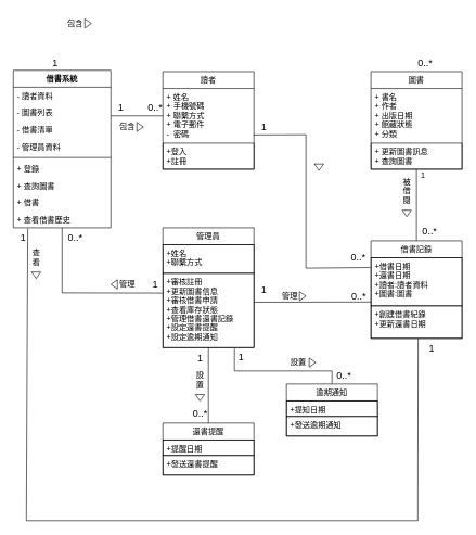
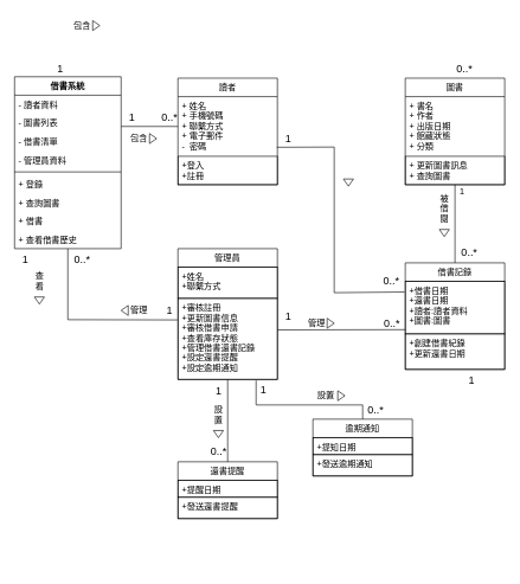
  <mxCell id="0" />
  <mxCell id="1" parent="0" />
  <mxCell id="2" style="edgeStyle=none;rounded=0;html=1;entryX=-0.005;entryY=0.266;entryDx=0;entryDy=0;entryPerimeter=0;startArrow=none;startFill=0;endArrow=none;endFill=0;" parent="1" source="4" target="30" edge="1"><mxGeometry relative="1" as="geometry"><Array as="points"><mxPoint x="95" y="449" /></Array></mxGeometry></mxCell>
- <mxCell id="3" style="edgeStyle=none;rounded=0;html=1;exitX=0.148;exitY=1.038;exitDx=0;exitDy=0;exitPerimeter=0;startArrow=none;startFill=0;endArrow=none;endFill=0;entryX=0.518;entryY=1.01;entryDx=0;entryDy=0;entryPerimeter=0;" parent="1" source="13" target="24" edge="1"><mxGeometry relative="1" as="geometry"><mxPoint x="651.99" y="539.5" as="targetPoint" /><Array as="points"><mxPoint x="40" y="799" /><mxPoint x="642" y="799" /></Array></mxGeometry></mxCell>
  <mxCell id="4" value="借書系統 " style="swimlane;fontStyle=1;align=center;verticalAlign=top;childLayout=stackLayout;horizontal=1;startSize=26;horizontalStack=0;resizeParent=1;resizeParentMax=0;resizeLast=0;collapsible=1;marginBottom=0;" parent="1" vertex="1"><mxGeometry x="20" y="107" width="150" height="242" as="geometry" /></mxCell>
  <mxCell id="5" value="- 讀者資料" style="text;strokeColor=none;fillColor=none;align=left;verticalAlign=top;spacingLeft=4;spacingRight=4;overflow=hidden;rotatable=0;points=[[0,0.5],[1,0.5]];portConstraint=eastwest;" parent="4" vertex="1"><mxGeometry y="26" width="150" height="26" as="geometry" /></mxCell>
  <mxCell id="6" value="- 圖書列表" style="text;strokeColor=none;fillColor=none;align=left;verticalAlign=top;spacingLeft=4;spacingRight=4;overflow=hidden;rotatable=0;points=[[0,0.5],[1,0.5]];portConstraint=eastwest;" parent="4" vertex="1"><mxGeometry y="52" width="150" height="26" as="geometry" /></mxCell>
  <mxCell id="7" value="- 借書清單" style="text;strokeColor=none;fillColor=none;align=left;verticalAlign=top;spacingLeft=4;spacingRight=4;overflow=hidden;rotatable=0;points=[[0,0.5],[1,0.5]];portConstraint=eastwest;" parent="4" vertex="1"><mxGeometry y="78" width="150" height="26" as="geometry" /></mxCell>
  <mxCell id="8" value="- 管理員資料" style="text;strokeColor=none;fillColor=none;align=left;verticalAlign=top;spacingLeft=4;spacingRight=4;overflow=hidden;rotatable=0;points=[[0,0.5],[1,0.5]];portConstraint=eastwest;" parent="4" vertex="1"><mxGeometry y="104" width="150" height="26" as="geometry" /></mxCell>
  <mxCell id="9" value="" style="line;strokeWidth=1;fillColor=none;align=left;verticalAlign=middle;spacingTop=-1;spacingLeft=3;spacingRight=3;rotatable=0;labelPosition=right;points=[];portConstraint=eastwest;strokeColor=inherit;" parent="4" vertex="1"><mxGeometry y="130" width="150" height="8" as="geometry" /></mxCell>
  <mxCell id="10" value="+ 登錄" style="text;strokeColor=none;fillColor=none;align=left;verticalAlign=top;spacingLeft=4;spacingRight=4;overflow=hidden;rotatable=0;points=[[0,0.5],[1,0.5]];portConstraint=eastwest;" parent="4" vertex="1"><mxGeometry y="138" width="150" height="26" as="geometry" /></mxCell>
  <mxCell id="11" value="+ 查詢圖書" style="text;strokeColor=none;fillColor=none;align=left;verticalAlign=top;spacingLeft=4;spacingRight=4;overflow=hidden;rotatable=0;points=[[0,0.5],[1,0.5]];portConstraint=eastwest;" parent="4" vertex="1"><mxGeometry y="164" width="150" height="26" as="geometry" /></mxCell>
  <mxCell id="12" value="+ 借書" style="text;strokeColor=none;fillColor=none;align=left;verticalAlign=top;spacingLeft=4;spacingRight=4;overflow=hidden;rotatable=0;points=[[0,0.5],[1,0.5]];portConstraint=eastwest;" parent="4" vertex="1"><mxGeometry y="190" width="150" height="26" as="geometry" /></mxCell>
  <mxCell id="13" value=" + 查看借書歷史" style="text;strokeColor=none;fillColor=none;align=left;verticalAlign=top;spacingLeft=4;spacingRight=4;overflow=hidden;rotatable=0;points=[[0,0.5],[1,0.5]];portConstraint=eastwest;" parent="4" vertex="1"><mxGeometry y="216" width="150" height="26" as="geometry" /></mxCell>
  <mxCell id="14" style="edgeStyle=none;rounded=0;html=1;entryX=-0.007;entryY=0.203;entryDx=0;entryDy=0;entryPerimeter=0;endArrow=none;endFill=0;exitX=-0.025;exitY=0.91;exitDx=0;exitDy=0;exitPerimeter=0;" parent="1" source="40" target="23" edge="1"><mxGeometry relative="1" as="geometry"><Array as="points"><mxPoint x="470" y="206" /><mxPoint x="470" y="411" /></Array></mxGeometry></mxCell>
  <mxCell id="15" value="讀者" style="swimlane;fontStyle=0;childLayout=stackLayout;horizontal=1;startSize=26;fillColor=none;horizontalStack=0;resizeParent=1;resizeParentMax=0;resizeLast=0;collapsible=1;marginBottom=0;" parent="1" vertex="1"><mxGeometry x="250" y="109" width="140" height="150" as="geometry" /></mxCell>
  <mxCell id="16" value="+ 姓名&#10;+ 手機號碼&#10;+ 聯繫方式&#10;+ 電子郵件&#10;-  密碼&#10;" style="text;strokeColor=none;fillColor=none;align=left;verticalAlign=top;spacingLeft=4;spacingRight=4;overflow=hidden;rotatable=0;points=[[0,0.5],[1,0.5]];portConstraint=eastwest;" parent="15" vertex="1"><mxGeometry y="26" width="140" height="84" as="geometry" /></mxCell>
  <mxCell id="17" value="+登入&#10;+註冊&#10;" style="text;strokeColor=default;fillColor=none;align=left;verticalAlign=top;spacingLeft=4;spacingRight=4;overflow=hidden;rotatable=0;points=[[0,0.5],[1,0.5]];portConstraint=eastwest;" parent="15" vertex="1"><mxGeometry y="110" width="140" height="40" as="geometry" /></mxCell>
  <mxCell id="18" style="edgeStyle=none;rounded=0;html=1;entryX=0.5;entryY=0;entryDx=0;entryDy=0;endArrow=none;endFill=0;" parent="1" source="19" target="22" edge="1"><mxGeometry relative="1" as="geometry" /></mxCell>
  <mxCell id="19" value="圖書" style="swimlane;fontStyle=0;childLayout=stackLayout;horizontal=1;startSize=26;fillColor=none;horizontalStack=0;resizeParent=1;resizeParentMax=0;resizeLast=0;collapsible=1;marginBottom=0;" parent="1" vertex="1"><mxGeometry x="570" y="109" width="140" height="150" as="geometry" /></mxCell>
  <mxCell id="20" value="+ 書名&#10;+ 作者&#10;+ 出版日期&#10;+ 館藏狀態&#10;+ 分類&#10;&#10;" style="text;strokeColor=none;fillColor=none;align=left;verticalAlign=top;spacingLeft=4;spacingRight=4;overflow=hidden;rotatable=0;points=[[0,0.5],[1,0.5]];portConstraint=eastwest;" parent="19" vertex="1"><mxGeometry y="26" width="140" height="84" as="geometry" /></mxCell>
  <mxCell id="21" value="+ 更新圖書訊息&#10;+ 查詢圖書&#10;&#10;" style="text;strokeColor=default;fillColor=none;align=left;verticalAlign=top;spacingLeft=4;spacingRight=4;overflow=hidden;rotatable=0;points=[[0,0.5],[1,0.5]];portConstraint=eastwest;" parent="19" vertex="1"><mxGeometry y="110" width="140" height="40" as="geometry" /></mxCell>
  <mxCell id="22" value="借書記錄" style="swimlane;fontStyle=0;childLayout=stackLayout;horizontal=1;startSize=26;fillColor=none;horizontalStack=0;resizeParent=1;resizeParentMax=0;resizeLast=0;collapsible=1;marginBottom=0;" parent="1" vertex="1"><mxGeometry x="570" y="369" width="140" height="150" as="geometry" /></mxCell>
  <mxCell id="23" value="+借書日期&#10;+還書日期&#10;+讀者:讀者資料&#10;+圖書:圖書&#10;&#10;&#10;&#10;&#10;" style="text;strokeColor=default;fillColor=none;align=left;verticalAlign=top;spacingLeft=4;spacingRight=4;overflow=hidden;rotatable=0;points=[[0,0.5],[1,0.5]];portConstraint=eastwest;" parent="22" vertex="1"><mxGeometry y="26" width="140" height="74" as="geometry" /></mxCell>
  <mxCell id="24" value="+創建借書紀錄&#10;+更新還書日期" style="text;strokeColor=default;fillColor=none;align=left;verticalAlign=top;spacingLeft=4;spacingRight=4;overflow=hidden;rotatable=0;points=[[0,0.5],[1,0.5]];portConstraint=eastwest;" parent="22" vertex="1"><mxGeometry y="100" width="140" height="50" as="geometry" /></mxCell>
  <mxCell id="25" style="edgeStyle=none;rounded=0;html=1;endArrow=none;endFill=0;exitX=1.002;exitY=0.389;exitDx=0;exitDy=0;exitPerimeter=0;" parent="1" source="30" edge="1"><mxGeometry relative="1" as="geometry"><mxPoint x="570" y="463" as="targetPoint" /></mxGeometry></mxCell>
  <mxCell id="26" style="edgeStyle=none;rounded=0;html=1;entryX=0.5;entryY=0;entryDx=0;entryDy=0;endArrow=none;endFill=0;" parent="1" source="28" target="31" edge="1"><mxGeometry relative="1" as="geometry" /></mxCell>
  <mxCell id="27" style="edgeStyle=none;rounded=0;html=1;entryX=0.5;entryY=0;entryDx=0;entryDy=0;endArrow=none;endFill=0;exitX=0.786;exitY=1.013;exitDx=0;exitDy=0;exitPerimeter=0;" parent="1" source="30" target="34" edge="1"><mxGeometry relative="1" as="geometry"><Array as="points"><mxPoint x="360" y="569" /><mxPoint x="510" y="569" /></Array></mxGeometry></mxCell>
  <mxCell id="28" value="管理員" style="swimlane;fontStyle=0;childLayout=stackLayout;horizontal=1;startSize=26;fillColor=none;horizontalStack=0;resizeParent=1;resizeParentMax=0;resizeLast=0;collapsible=1;marginBottom=0;" parent="1" vertex="1"><mxGeometry x="250" y="349" width="140" height="184" as="geometry" /></mxCell>
  <mxCell id="29" value="+姓名 &#10;+聯繫方式" style="text;strokeColor=default;fillColor=none;align=left;verticalAlign=top;spacingLeft=4;spacingRight=4;overflow=hidden;rotatable=0;points=[[0,0.5],[1,0.5]];portConstraint=eastwest;" parent="28" vertex="1"><mxGeometry y="26" width="140" height="44" as="geometry" /></mxCell>
  <mxCell id="30" value="+審核註冊&#10;  +更新圖書信息&#10;  +審核借書申請&#10;  +查看庫存狀態&#10;  +管理借書還書記錄&#10;  +設定還書提醒&#10;  +設定逾期通知" style="text;strokeColor=default;fillColor=none;align=left;verticalAlign=top;spacingLeft=4;spacingRight=4;overflow=hidden;rotatable=0;points=[[0,0.5],[1,0.5]];portConstraint=eastwest;" parent="28" vertex="1"><mxGeometry y="70" width="140" height="114" as="geometry" /></mxCell>
  <mxCell id="31" value="還書提醒" style="swimlane;fontStyle=0;childLayout=stackLayout;horizontal=1;startSize=26;fillColor=none;horizontalStack=0;resizeParent=1;resizeParentMax=0;resizeLast=0;collapsible=1;marginBottom=0;" parent="1" vertex="1"><mxGeometry x="250" y="649" width="140" height="80" as="geometry" /></mxCell>
  <mxCell id="32" value="+提醒日期&#10;&#10;&#10;&#10;" style="text;strokeColor=default;fillColor=none;align=left;verticalAlign=top;spacingLeft=4;spacingRight=4;overflow=hidden;rotatable=0;points=[[0,0.5],[1,0.5]];portConstraint=eastwest;" parent="31" vertex="1"><mxGeometry y="26" width="140" height="24" as="geometry" /></mxCell>
  <mxCell id="33" value="+發送還書提醒" style="text;strokeColor=default;fillColor=none;align=left;verticalAlign=top;spacingLeft=4;spacingRight=4;overflow=hidden;rotatable=0;points=[[0,0.5],[1,0.5]];portConstraint=eastwest;" parent="31" vertex="1"><mxGeometry y="50" width="140" height="30" as="geometry" /></mxCell>
  <mxCell id="34" value="逾期通知" style="swimlane;fontStyle=0;childLayout=stackLayout;horizontal=1;startSize=26;fillColor=none;horizontalStack=0;resizeParent=1;resizeParentMax=0;resizeLast=0;collapsible=1;marginBottom=0;" parent="1" vertex="1"><mxGeometry x="440" y="589" width="140" height="80" as="geometry" /></mxCell>
  <mxCell id="35" value="+提知日期&#10;&#10;&#10;&#10;" style="text;strokeColor=default;fillColor=none;align=left;verticalAlign=top;spacingLeft=4;spacingRight=4;overflow=hidden;rotatable=0;points=[[0,0.5],[1,0.5]];portConstraint=eastwest;" parent="34" vertex="1"><mxGeometry y="26" width="140" height="24" as="geometry" /></mxCell>
  <mxCell id="36" value="+發送逾期通知" style="text;strokeColor=default;fillColor=none;align=left;verticalAlign=top;spacingLeft=4;spacingRight=4;overflow=hidden;rotatable=0;points=[[0,0.5],[1,0.5]];portConstraint=eastwest;" parent="34" vertex="1"><mxGeometry y="50" width="140" height="30" as="geometry" /></mxCell>
  <mxCell id="37" value="1" style="text;html=1;align=center;verticalAlign=middle;resizable=0;points=[];autosize=1;strokeColor=none;fillColor=none;" parent="1" vertex="1"><mxGeometry x="635" y="254" width="30" height="30" as="geometry" /></mxCell>
  <mxCell id="38" value="0..*" style="text;html=1;align=center;verticalAlign=middle;resizable=0;points=[];autosize=1;strokeColor=none;fillColor=none;fontSize=15;" parent="1" vertex="1"><mxGeometry x="635" y="339" width="50" height="30" as="geometry" /></mxCell>
  <mxCell id="39" value="" style="triangle;whiteSpace=wrap;html=1;strokeColor=default;rotation=90;" parent="1" vertex="1"><mxGeometry x="620" y="320" width="10" height="14" as="geometry" /></mxCell>
  <mxCell id="40" value="1" style="text;html=1;align=center;verticalAlign=middle;resizable=0;points=[];autosize=1;strokeColor=none;fillColor=none;fontSize=15;" parent="1" vertex="1"><mxGeometry x="390" y="179" width="30" height="30" as="geometry" /></mxCell>
  <mxCell id="41" value="0..*" style="text;html=1;align=center;verticalAlign=middle;resizable=0;points=[];autosize=1;strokeColor=none;fillColor=none;fontSize=15;" parent="1" vertex="1"><mxGeometry x="525" y="379" width="50" height="30" as="geometry" /></mxCell>
  <mxCell id="42" value="" style="triangle;whiteSpace=wrap;html=1;strokeColor=default;rotation=90;" parent="1" vertex="1"><mxGeometry x="485" y="249" width="10" height="14" as="geometry" /></mxCell>
  <mxCell id="43" value="1" style="text;html=1;align=center;verticalAlign=middle;resizable=0;points=[];autosize=1;strokeColor=none;fillColor=none;fontSize=15;" parent="1" vertex="1"><mxGeometry x="390" y="429" width="30" height="30" as="geometry" /></mxCell>
  <mxCell id="44" value="0..*" style="text;html=1;align=center;verticalAlign=middle;resizable=0;points=[];autosize=1;strokeColor=none;fillColor=none;fontSize=15;" parent="1" vertex="1"><mxGeometry x="526" y="439" width="50" height="30" as="geometry" /></mxCell>
  <mxCell id="45" value="" style="triangle;whiteSpace=wrap;html=1;strokeColor=default;rotation=0;" parent="1" vertex="1"><mxGeometry x="460" y="447" width="10" height="14" as="geometry" /></mxCell>
  <mxCell id="46" value="管理" style="text;html=1;align=center;verticalAlign=middle;resizable=0;points=[];autosize=1;strokeColor=none;fillColor=none;" parent="1" vertex="1"><mxGeometry x="420" y="439" width="50" height="30" as="geometry" /></mxCell>
  <mxCell id="47" value="1" style="text;html=1;align=center;verticalAlign=middle;resizable=0;points=[];autosize=1;strokeColor=none;fillColor=none;fontSize=15;" parent="1" vertex="1"><mxGeometry x="292" y="533" width="30" height="30" as="geometry" /></mxCell>
  <mxCell id="48" value="0..*" style="text;html=1;align=center;verticalAlign=middle;resizable=0;points=[];autosize=1;strokeColor=none;fillColor=none;fontSize=15;" parent="1" vertex="1"><mxGeometry x="282" y="619" width="50" height="30" as="geometry" /></mxCell>
  <mxCell id="49" value="設&lt;br&gt;置" style="text;html=1;align=center;verticalAlign=middle;resizable=0;points=[];autosize=1;strokeColor=none;fillColor=none;" parent="1" vertex="1"><mxGeometry x="287" y="563" width="40" height="40" as="geometry" /></mxCell>
  <mxCell id="50" value="" style="triangle;whiteSpace=wrap;html=1;strokeColor=default;rotation=90;" parent="1" vertex="1"><mxGeometry x="302" y="603" width="10" height="14" as="geometry" /></mxCell>
  <mxCell id="51" value="設置" style="text;html=1;align=center;verticalAlign=middle;resizable=0;points=[];autosize=1;strokeColor=none;fillColor=none;" parent="1" vertex="1"><mxGeometry x="433" y="541" width="50" height="30" as="geometry" /></mxCell>
  <mxCell id="52" value="" style="triangle;whiteSpace=wrap;html=1;strokeColor=default;rotation=0;" parent="1" vertex="1"><mxGeometry x="475" y="549" width="10" height="14" as="geometry" /></mxCell>
  <mxCell id="53" value="1" style="text;html=1;align=center;verticalAlign=middle;resizable=0;points=[];autosize=1;strokeColor=none;fillColor=none;fontSize=15;" parent="1" vertex="1"><mxGeometry x="355" y="532" width="30" height="30" as="geometry" /></mxCell>
  <mxCell id="54" value="0..*" style="text;html=1;align=center;verticalAlign=middle;resizable=0;points=[];autosize=1;strokeColor=none;fillColor=none;fontSize=15;" parent="1" vertex="1"><mxGeometry x="503" y="561" width="50" height="30" as="geometry" /></mxCell>
  <mxCell id="55" style="edgeStyle=none;rounded=0;html=1;startArrow=none;startFill=0;endArrow=none;endFill=0;" parent="1" edge="1"><mxGeometry relative="1" as="geometry"><mxPoint x="250" y="177" as="sourcePoint" /><mxPoint x="170" y="177" as="targetPoint" /></mxGeometry></mxCell>
  <mxCell id="56" value="包含" style="text;html=1;align=center;verticalAlign=middle;resizable=0;points=[];autosize=1;strokeColor=none;fillColor=none;" parent="1" vertex="1"><mxGeometry x="90" y="20" width="50" height="30" as="geometry" /></mxCell>
  <mxCell id="57" value="" style="triangle;whiteSpace=wrap;html=1;strokeColor=default;rotation=0;" parent="1" vertex="1"><mxGeometry x="130" y="28" width="10" height="14" as="geometry" /></mxCell>
  <mxCell id="58" value="1" style="text;html=1;align=center;verticalAlign=middle;resizable=0;points=[];autosize=1;strokeColor=none;fillColor=none;fontSize=15;" parent="1" vertex="1"><mxGeometry x="69" y="80" width="30" height="30" as="geometry" /></mxCell>
  <mxCell id="59" value="0..*" style="text;html=1;align=center;verticalAlign=middle;resizable=0;points=[];autosize=1;strokeColor=none;fillColor=none;fontSize=15;" parent="1" vertex="1"><mxGeometry x="628" y="81" width="50" height="30" as="geometry" /></mxCell>
  <mxCell id="60" value="" style="triangle;whiteSpace=wrap;html=1;strokeColor=default;rotation=-180;" parent="1" vertex="1"><mxGeometry x="170" y="429" width="10" height="14" as="geometry" /></mxCell>
  <mxCell id="61" value="1" style="text;html=1;align=center;verticalAlign=middle;resizable=0;points=[];autosize=1;strokeColor=none;fillColor=none;fontSize=15;" parent="1" vertex="1"><mxGeometry x="223" y="421" width="30" height="30" as="geometry" /></mxCell>
  <mxCell id="62" value="0..*" style="text;html=1;align=center;verticalAlign=middle;resizable=0;points=[];autosize=1;strokeColor=none;fillColor=none;fontSize=15;" parent="1" vertex="1"><mxGeometry x="90" y="349" width="50" height="30" as="geometry" /></mxCell>
  <mxCell id="63" value="被&lt;br&gt;借&lt;br&gt;閱" style="text;html=1;align=center;verticalAlign=middle;resizable=0;points=[];autosize=1;strokeColor=none;fillColor=none;" parent="1" vertex="1"><mxGeometry x="605" y="263" width="40" height="60" as="geometry" /></mxCell>
  <mxCell id="64" value="1" style="text;html=1;align=center;verticalAlign=middle;resizable=0;points=[];autosize=1;strokeColor=none;fillColor=none;fontSize=15;" parent="1" vertex="1"><mxGeometry x="20" y="349" width="30" height="30" as="geometry" /></mxCell>
  <mxCell id="65" value="查&lt;br&gt;看" style="text;html=1;align=center;verticalAlign=middle;resizable=0;points=[];autosize=1;strokeColor=none;fillColor=none;" parent="1" vertex="1"><mxGeometry x="35" y="374" width="40" height="40" as="geometry" /></mxCell>
  <mxCell id="66" value="" style="triangle;whiteSpace=wrap;html=1;strokeColor=default;rotation=90;" parent="1" vertex="1"><mxGeometry x="50" y="415" width="10" height="14" as="geometry" /></mxCell>
  <mxCell id="67" value="1" style="text;html=1;align=center;verticalAlign=middle;resizable=0;points=[];autosize=1;strokeColor=none;fillColor=none;fontSize=15;" parent="1" vertex="1"><mxGeometry x="170" y="149" width="30" height="30" as="geometry" /></mxCell>
  <mxCell id="68" value="0..*" style="text;html=1;align=center;verticalAlign=middle;resizable=0;points=[];autosize=1;strokeColor=none;fillColor=none;fontSize=15;" parent="1" vertex="1"><mxGeometry x="213" y="149" width="50" height="30" as="geometry" /></mxCell>
  <mxCell id="69" value="包含" style="text;html=1;align=center;verticalAlign=middle;resizable=0;points=[];autosize=1;strokeColor=none;fillColor=none;" parent="1" vertex="1"><mxGeometry x="170" y="179" width="50" height="30" as="geometry" /></mxCell>
  <mxCell id="70" value="" style="triangle;whiteSpace=wrap;html=1;strokeColor=default;rotation=0;" parent="1" vertex="1"><mxGeometry x="210" y="187" width="10" height="14" as="geometry" /></mxCell>
  <mxCell id="71" value="1" style="text;html=1;align=center;verticalAlign=middle;resizable=0;points=[];autosize=1;strokeColor=none;fillColor=none;fontSize=15;" parent="1" vertex="1"><mxGeometry x="648" y="519" width="30" height="30" as="geometry" /></mxCell>
  <mxCell id="72" value="管理" style="text;html=1;align=center;verticalAlign=middle;resizable=0;points=[];autosize=1;strokeColor=none;fillColor=none;" parent="1" vertex="1"><mxGeometry x="170" y="421" width="50" height="30" as="geometry" /></mxCell>
